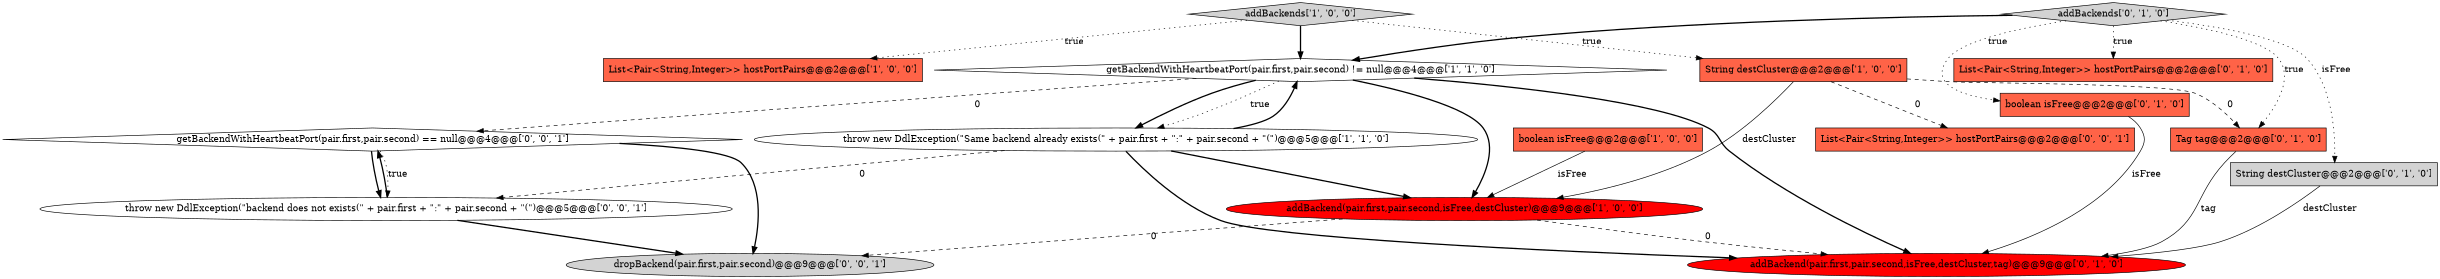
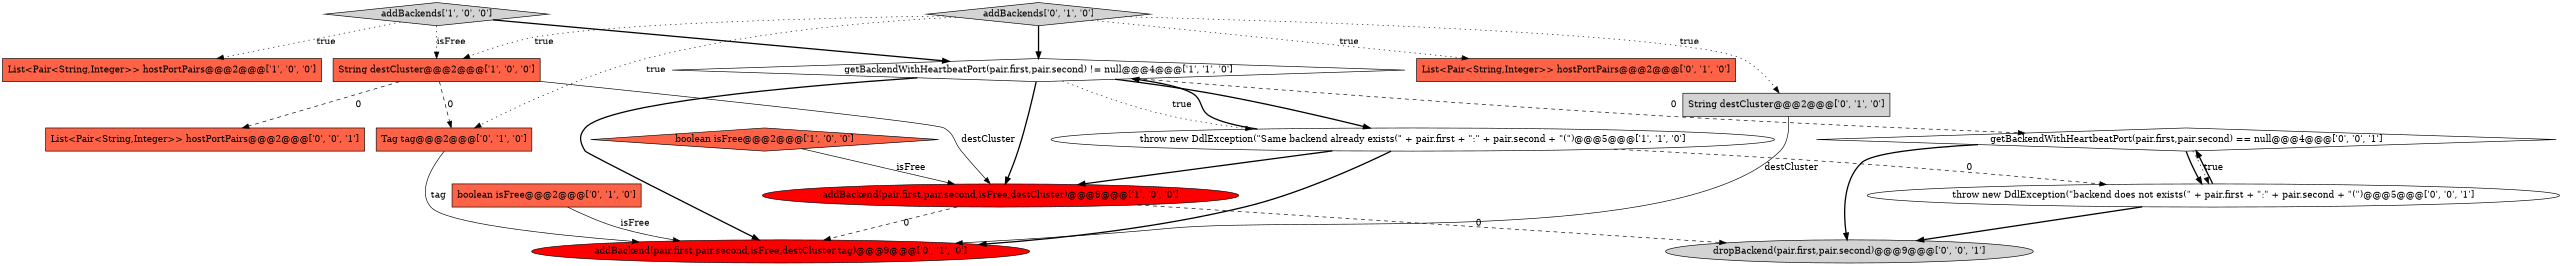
  digraph {
    node [fillcolor=tomato shape=box style=filled]
    edge [style=bold]
    n1 [fillcolor=lightgray label="dropBackend(pair.first,pair.second)@@@9@@@['0', '0', '1']" shape=ellipse]
    n2 [label="boolean isFree@@@2@@@['0', '1', '0']"]
    n3 [fillcolor=red label="addBackend(pair.first,pair.second,isFree,destCluster,tag)@@@9@@@['0', '1', '0']" shape=ellipse]
    n4 [label="List<Pair<String,Integer>> hostPortPairs@@@2@@@['1', '0', '0']"]
    n5 [fillcolor=red label="addBackend(pair.first,pair.second,isFree,destCluster)@@@9@@@['1', '0', '0']" shape=ellipse]
    n6 [fillcolor=lightgray label="String destCluster@@@2@@@['0', '1', '0']"]
    n7 [label="List<Pair<String,Integer>> hostPortPairs@@@2@@@['0', '0', '1']"]
    n8 [label="Tag tag@@@2@@@['0', '1', '0']"]
    n9 [fillcolor=lightgray label="addBackends['1', '0', '0']" shape=diamond]
    n10 [label="String destCluster@@@2@@@['1', '0', '0']"]
    n11 [fillcolor=white label="getBackendWithHeartbeatPort(pair.first,pair.second) != null@@@4@@@['1', '1', '0']" shape=diamond]
    n12 [fillcolor=white label="getBackendWithHeartbeatPort(pair.first,pair.second) == null@@@4@@@['0', '0', '1']" shape=diamond]
    n13 [fillcolor=white label="throw new DdlException(\"Same backend already exists(\" + pair.first + \":\" + pair.second + \"(\")@@@5@@@['1', '1', '0']" shape=ellipse]
-   n14 [label="boolean isFree@@@2@@@['1', '0', '0']"]
+   n14 [label="boolean isFree@@@2@@@['1', '0', '0']" shape=diamond]
    n15 [fillcolor=white label="throw new DdlException(\"backend does not exists(\" + pair.first + \":\" + pair.second + \"(\")@@@5@@@['0', '0', '1']" shape=ellipse]
    n16 [label="List<Pair<String,Integer>> hostPortPairs@@@2@@@['0', '1', '0']"]
    n17 [fillcolor=lightgray label="addBackends['0', '1', '0']" shape=diamond]
    n2 -> n3 [label=isFree style=solid]
    n5 -> n1 [label=0 style=dashed]
    n5 -> n3 [label=0 style=dashed]
    n6 -> n3 [label=destCluster style=solid]
    n8 -> n3 [label=tag style=solid]
    n9 -> n4 [label=true style=dotted]
-   n9 -> n10 [label=true style=dotted]
+   n9 -> n10 [label=isFree style=dotted]
    n9 -> n11
    n10 -> n5 [label=destCluster style=solid]
    n10 -> n7 [label=0 style=dashed]
    n10 -> n8 [label=0 style=dashed]
    n11 -> n3
    n11 -> n5
    n11 -> n12 [label=0 style=dashed]
    n11 -> n13
    n11 -> n13 [label=true style=dotted]
    n12 -> n1
    n12 -> n15 [label=true style=dotted]
    n12 -> n15
    n13 -> n3
    n13 -> n5
    n13 -> n11
    n13 -> n15 [label=0 style=dashed]
    n14 -> n5 [label=isFree style=solid]
    n15 -> n1
    n15 -> n12
-   n17 -> n2 [label=true style=dotted]
-   n17 -> n6 [label=isFree style=dotted]
+   n17 -> n10 [label=true style=dotted]
+   n17 -> n6 [label=true style=dotted]
    n17 -> n8 [label=true style=dotted]
    n17 -> n11
    n17 -> n16 [label=true style=dotted]
  }
